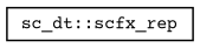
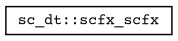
  digraph {
    rankdir=LR
    fontname="Courier Prime"
-   n1 [color=black fillcolor=white fontname="Courier Prime" fontsize=10 height=0.2 label="sc_dt::scfx_rep" shape=record style=filled width=0.4]
+   n1 [color=black fillcolor=white fontname="Courier Prime" fontsize=10 height=0.2 label="sc_dt::scfx_scfx" shape=record style=filled width=0.4]
  }
